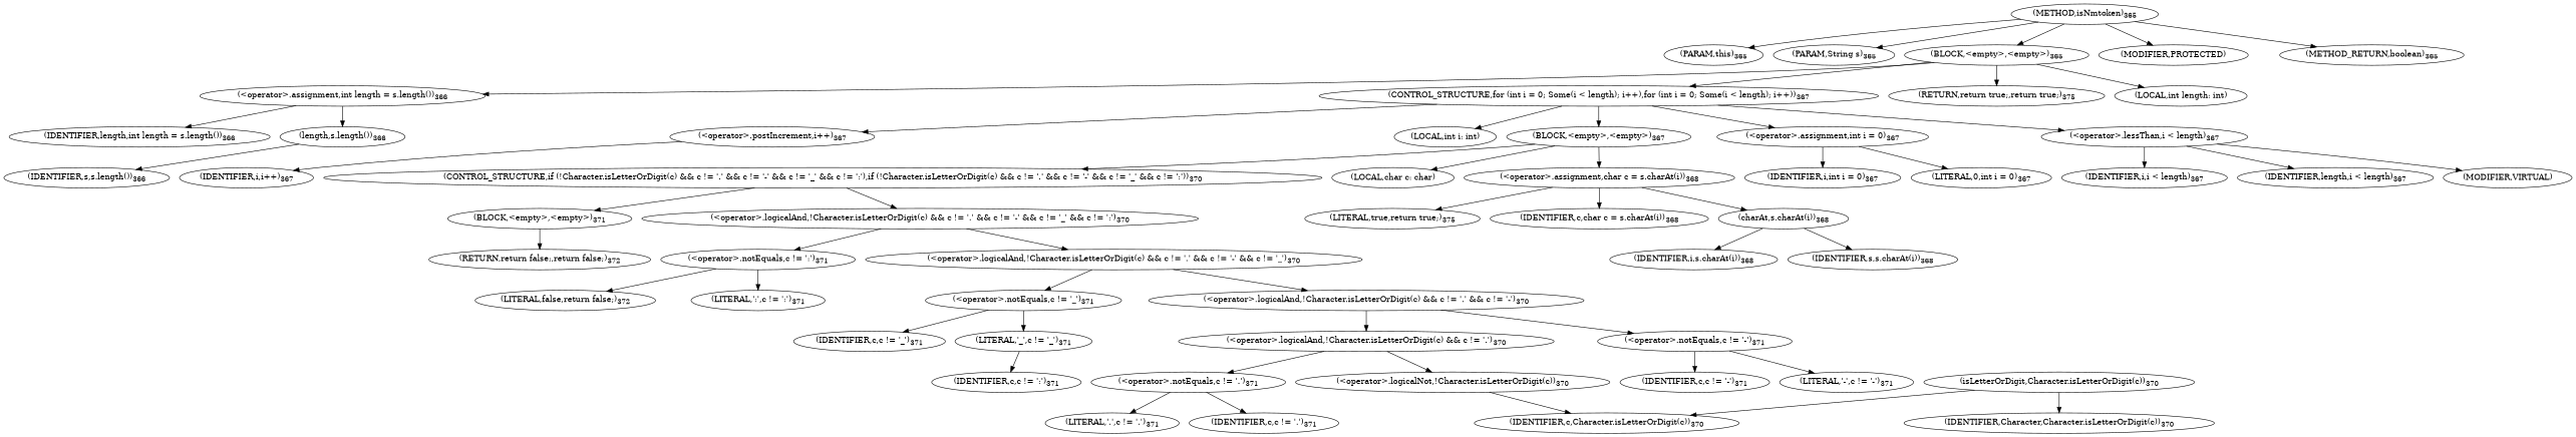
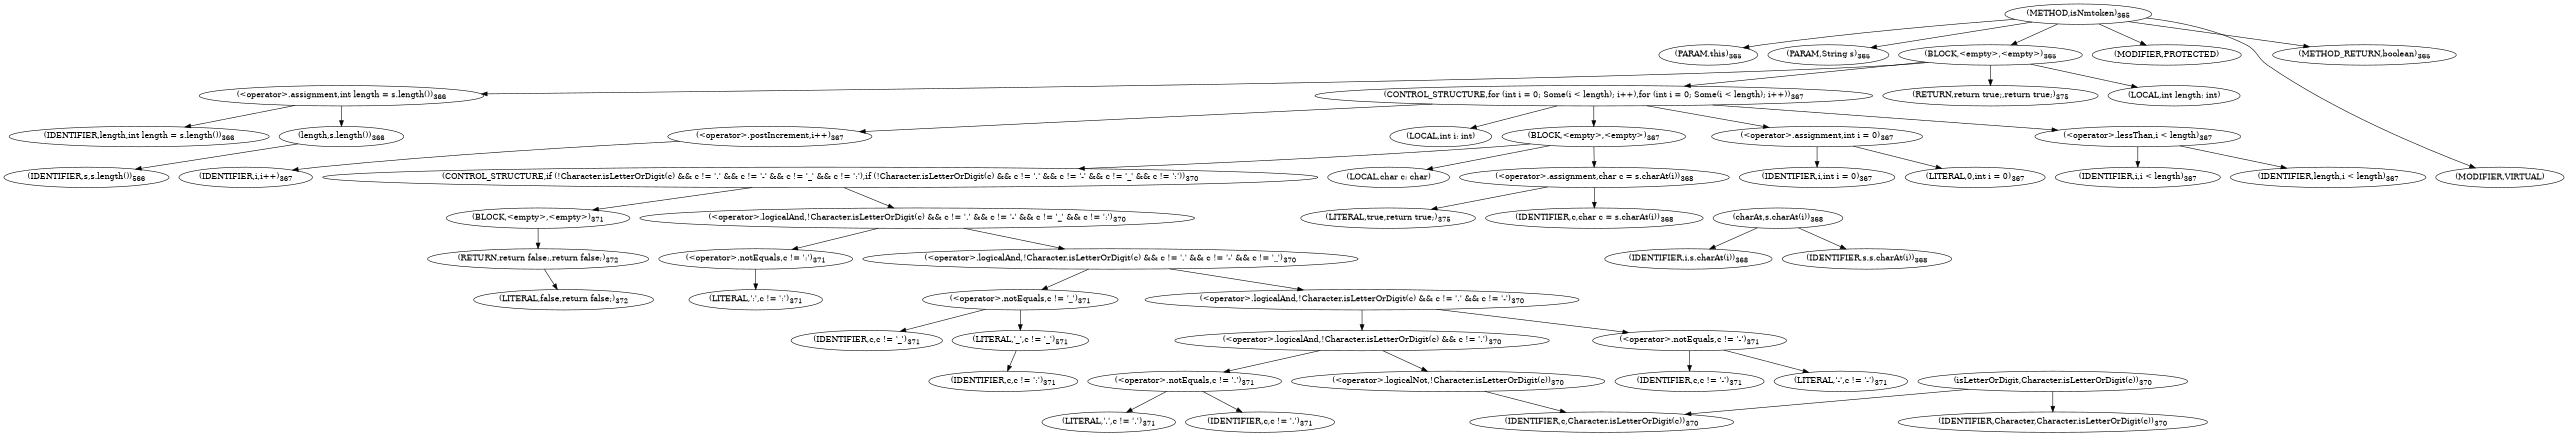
  digraph {
    n1 [label=<(METHOD,isNmtoken)<SUB>365</SUB>>]
    n2 [label=<(PARAM,this)<SUB>365</SUB>>]
    n3 [label=<(PARAM,String s)<SUB>365</SUB>>]
    n4 [label=<(BLOCK,&lt;empty&gt;,&lt;empty&gt;)<SUB>365</SUB>>]
    n5 [label=<(MODIFIER,PROTECTED)>]
    n6 [label=<(MODIFIER,VIRTUAL)>]
    n7 [label=<(METHOD_RETURN,boolean)<SUB>365</SUB>>]
    n8 [label=<(LOCAL,int length: int)>]
    n9 [label=<(&lt;operator&gt;.assignment,int length = s.length())<SUB>366</SUB>>]
    n10 [label=<(CONTROL_STRUCTURE,for (int i = 0; Some(i &lt; length); i++),for (int i = 0; Some(i &lt; length); i++))<SUB>367</SUB>>]
    n11 [label=<(RETURN,return true;,return true;)<SUB>375</SUB>>]
    n12 [label=<(IDENTIFIER,length,int length = s.length())<SUB>366</SUB>>]
    n13 [label=<(length,s.length())<SUB>366</SUB>>]
    n14 [label=<(LOCAL,int i: int)>]
    n15 [label=<(&lt;operator&gt;.assignment,int i = 0)<SUB>367</SUB>>]
    n16 [label=<(&lt;operator&gt;.lessThan,i &lt; length)<SUB>367</SUB>>]
    n17 [label=<(&lt;operator&gt;.postIncrement,i++)<SUB>367</SUB>>]
    n18 [label=<(BLOCK,&lt;empty&gt;,&lt;empty&gt;)<SUB>367</SUB>>]
-   n19 [label=<(IDENTIFIER,s,s.length())<SUB>366</SUB>>]
+   n19 [label=<(IDENTIFIER,s,s.length())<SUB>566</SUB>>]
    n20 [label=<(IDENTIFIER,i,int i = 0)<SUB>367</SUB>>]
    n21 [label=<(LITERAL,0,int i = 0)<SUB>367</SUB>>]
    n22 [label=<(IDENTIFIER,i,i &lt; length)<SUB>367</SUB>>]
    n23 [label=<(IDENTIFIER,length,i &lt; length)<SUB>367</SUB>>]
    n24 [label=<(IDENTIFIER,i,i++)<SUB>367</SUB>>]
    n25 [label=<(LOCAL,char c: char)>]
    n26 [label=<(&lt;operator&gt;.assignment,char c = s.charAt(i))<SUB>368</SUB>>]
    n27 [label=<(CONTROL_STRUCTURE,if (!Character.isLetterOrDigit(c) &amp;&amp; c != '.' &amp;&amp; c != '-' &amp;&amp; c != '_' &amp;&amp; c != ':'),if (!Character.isLetterOrDigit(c) &amp;&amp; c != '.' &amp;&amp; c != '-' &amp;&amp; c != '_' &amp;&amp; c != ':'))<SUB>370</SUB>>]
    n28 [label=<(IDENTIFIER,c,char c = s.charAt(i))<SUB>368</SUB>>]
    n29 [label=<(charAt,s.charAt(i))<SUB>368</SUB>>]
    n30 [label=<(LITERAL,true,return true;)<SUB>375</SUB>>]
    n31 [label=<(&lt;operator&gt;.logicalAnd,!Character.isLetterOrDigit(c) &amp;&amp; c != '.' &amp;&amp; c != '-' &amp;&amp; c != '_' &amp;&amp; c != ':')<SUB>370</SUB>>]
    n32 [label=<(BLOCK,&lt;empty&gt;,&lt;empty&gt;)<SUB>371</SUB>>]
    n33 [label=<(IDENTIFIER,s,s.charAt(i))<SUB>368</SUB>>]
    n34 [label=<(IDENTIFIER,i,s.charAt(i))<SUB>368</SUB>>]
    n35 [label=<(&lt;operator&gt;.logicalAnd,!Character.isLetterOrDigit(c) &amp;&amp; c != '.' &amp;&amp; c != '-' &amp;&amp; c != '_')<SUB>370</SUB>>]
    n36 [label=<(&lt;operator&gt;.notEquals,c != ':')<SUB>371</SUB>>]
    n37 [label=<(RETURN,return false;,return false;)<SUB>372</SUB>>]
    n38 [label=<(&lt;operator&gt;.logicalAnd,!Character.isLetterOrDigit(c) &amp;&amp; c != '.' &amp;&amp; c != '-')<SUB>370</SUB>>]
    n39 [label=<(&lt;operator&gt;.notEquals,c != '_')<SUB>371</SUB>>]
    n40 [label=<(LITERAL,':',c != ':')<SUB>371</SUB>>]
    n41 [label=<(&lt;operator&gt;.logicalAnd,!Character.isLetterOrDigit(c) &amp;&amp; c != '.')<SUB>370</SUB>>]
    n42 [label=<(&lt;operator&gt;.notEquals,c != '-')<SUB>371</SUB>>]
    n43 [label=<(IDENTIFIER,c,c != '_')<SUB>371</SUB>>]
-   n44 [label=<(LITERAL,'_',c != '_')<SUB>371</SUB>>]
+   n44 [label=<(LITERAL,'_',c != '_')<SUB>571</SUB>>]
    n45 [label=<(&lt;operator&gt;.logicalNot,!Character.isLetterOrDigit(c))<SUB>370</SUB>>]
    n46 [label=<(&lt;operator&gt;.notEquals,c != '.')<SUB>371</SUB>>]
    n47 [label=<(IDENTIFIER,c,c != '-')<SUB>371</SUB>>]
    n48 [label=<(LITERAL,'-',c != '-')<SUB>371</SUB>>]
    n49 [label=<(IDENTIFIER,c,Character.isLetterOrDigit(c))<SUB>370</SUB>>]
    n50 [label=<(IDENTIFIER,c,c != '.')<SUB>371</SUB>>]
    n51 [label=<(LITERAL,'.',c != '.')<SUB>371</SUB>>]
    n52 [label=<(isLetterOrDigit,Character.isLetterOrDigit(c))<SUB>370</SUB>>]
    n53 [label=<(IDENTIFIER,Character,Character.isLetterOrDigit(c))<SUB>370</SUB>>]
    n54 [label=<(IDENTIFIER,c,c != ':')<SUB>371</SUB>>]
    n55 [label=<(LITERAL,false,return false;)<SUB>372</SUB>>]
    n1 -> n2
    n1 -> n3
    n1 -> n4
    n1 -> n5
-   n16 -> n6
+   n1 -> n6
    n1 -> n7
    n4 -> n8
    n4 -> n9
    n4 -> n10
    n4 -> n11
    n9 -> n12
    n9 -> n13
    n10 -> n14
    n10 -> n15
    n10 -> n16
    n10 -> n17
    n10 -> n18
    n13 -> n19
    n15 -> n20
    n15 -> n21
    n16 -> n22
    n16 -> n23
    n17 -> n24
    n18 -> n25
    n18 -> n26
    n18 -> n27
    n26 -> n28
-   n26 -> n29
    n26 -> n30
    n27 -> n31
    n27 -> n32
    n29 -> n33
    n29 -> n34
    n31 -> n35
    n31 -> n36
    n32 -> n37
    n35 -> n38
    n35 -> n39
    n36 -> n40
-   n36 -> n55
+   n37 -> n55
    n38 -> n41
    n38 -> n42
    n39 -> n43
    n39 -> n44
    n41 -> n45
    n41 -> n46
    n42 -> n47
    n42 -> n48
    n44 -> n54
    n45 -> n49
    n46 -> n50
    n46 -> n51
    n52 -> n49
    n52 -> n53
  }
